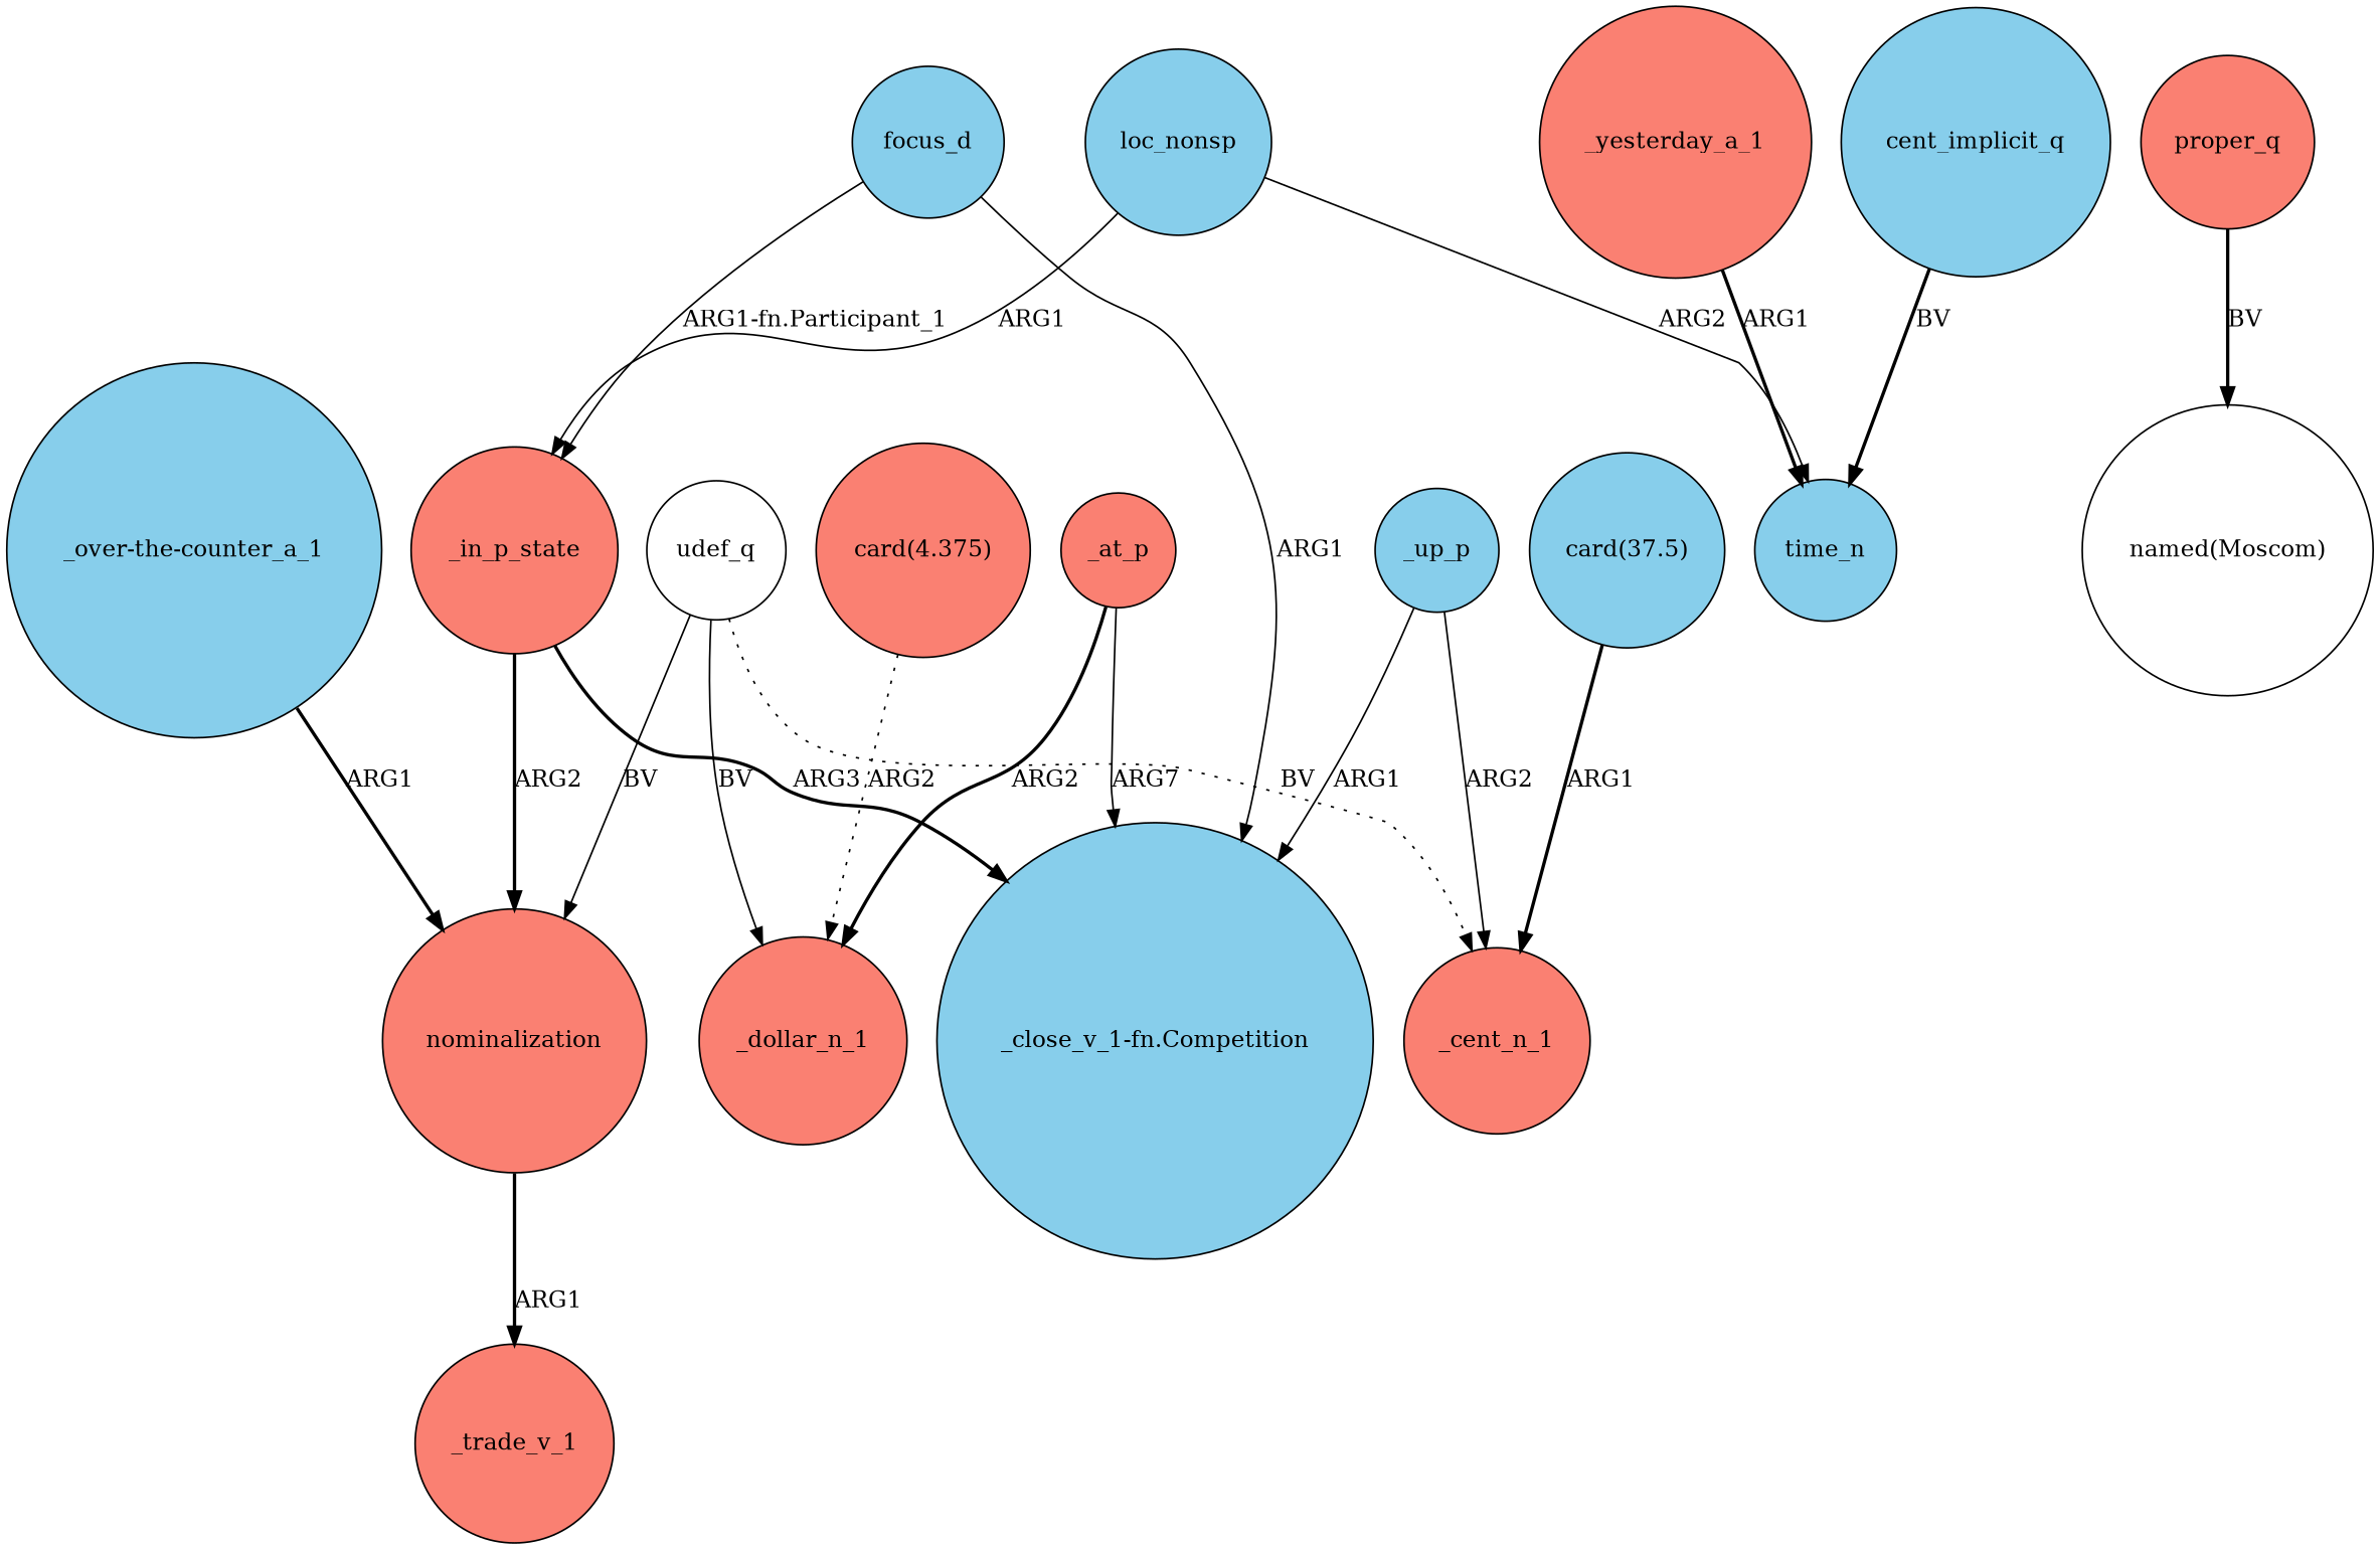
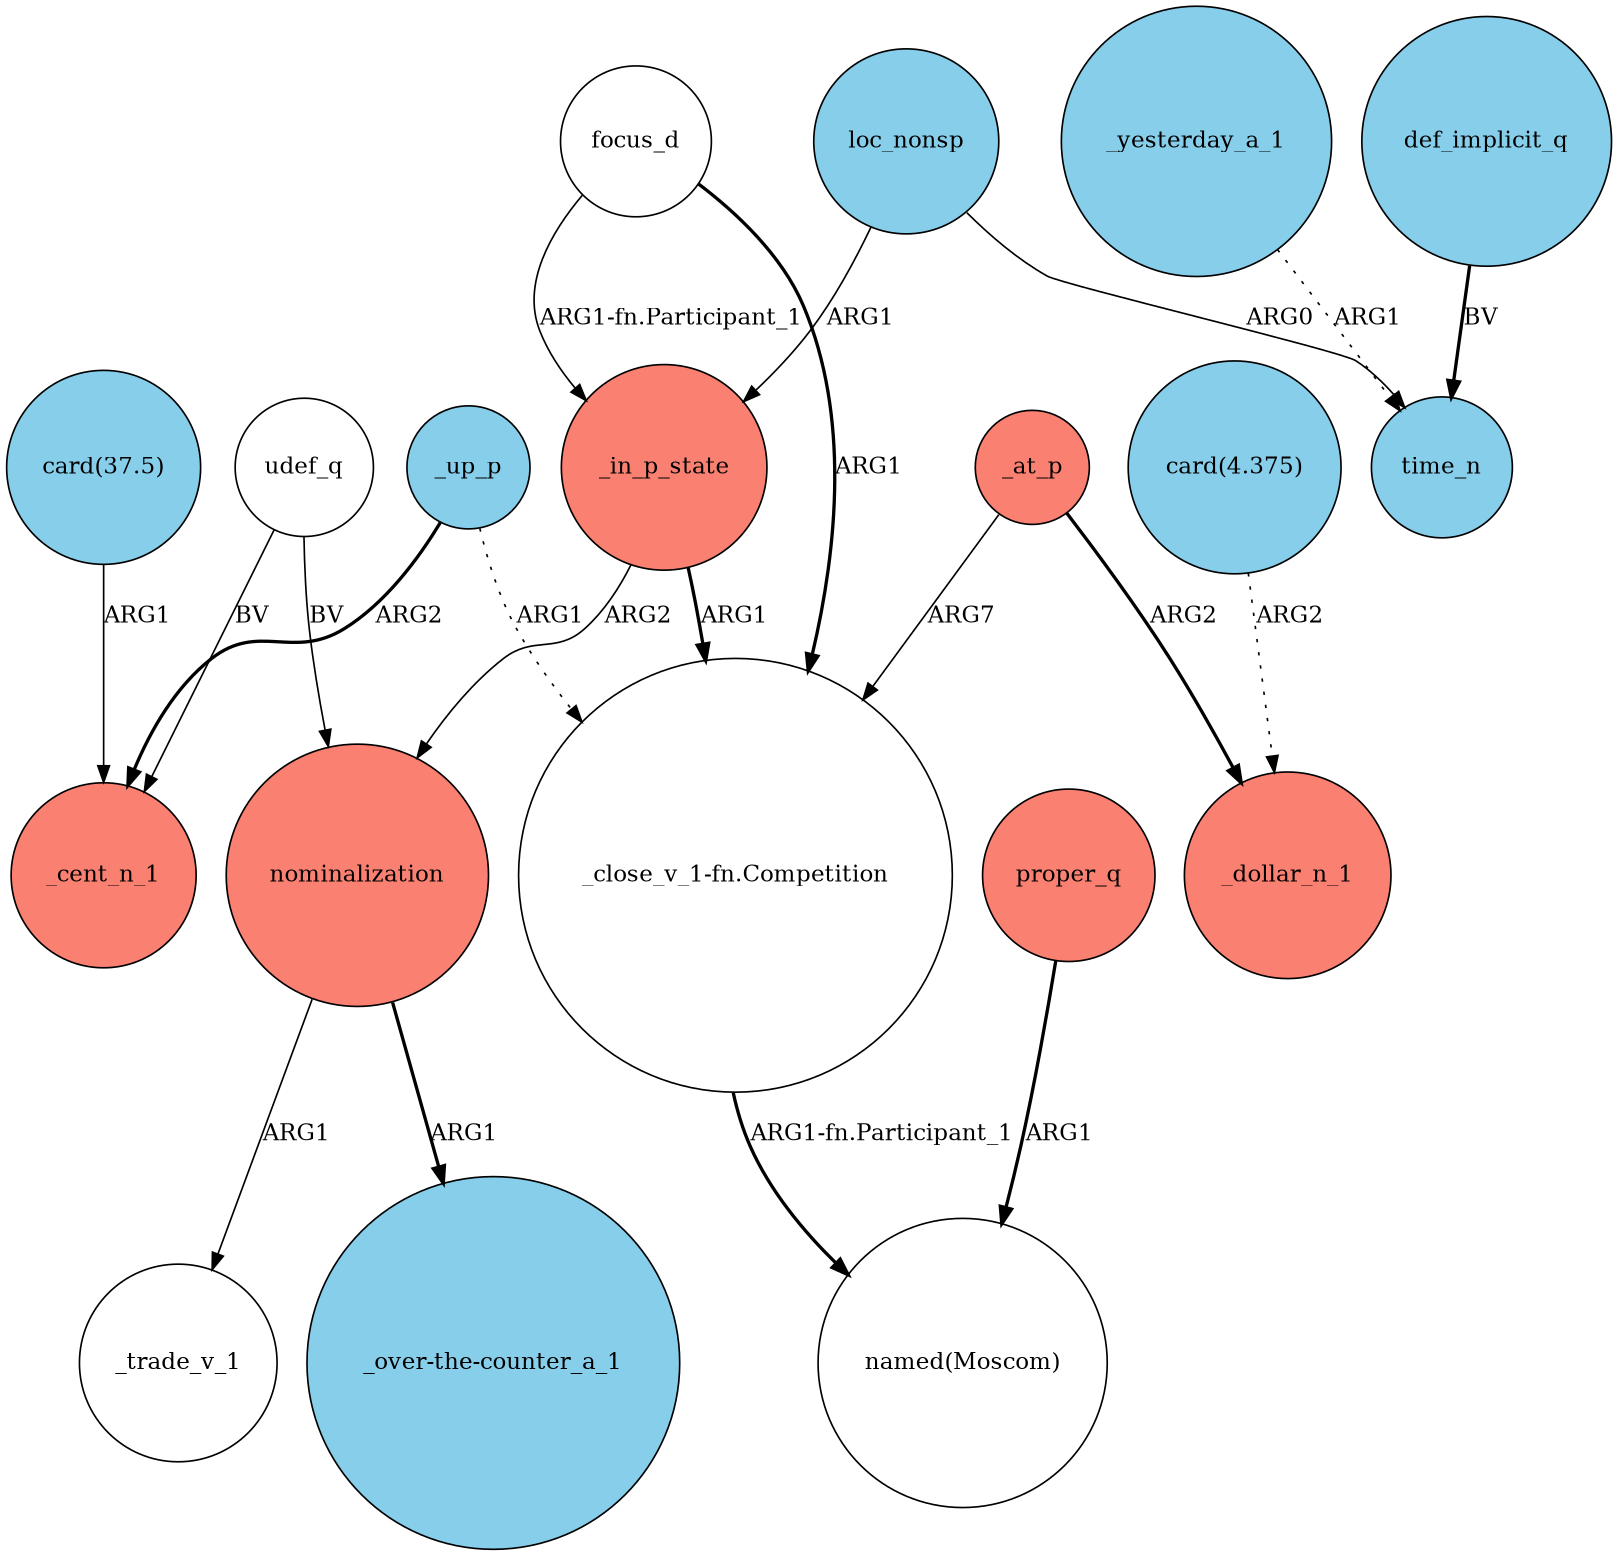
  digraph {
    node [fillcolor=skyblue shape=circle style=filled]
    edge [style=solid]
    _in_p_state [fillcolor=salmon]
    nominalization [fillcolor=salmon]
-   "_close_v_1-fn.Competition"
-   _trade_v_1 [fillcolor=salmon]
+   "_close_v_1-fn.Competition" [fillcolor=white]
+   _trade_v_1 [fillcolor=white]
    "named(Moscom)" [fillcolor=white]
-   focus_d
+   focus_d [fillcolor=white]
    proper_q [fillcolor=salmon]
    _dollar_n_1 [fillcolor=salmon]
-   "card(4.375)" [fillcolor=salmon]
+   "card(4.375)"
    _at_p [fillcolor=salmon]
    "_over-the-counter_a_1"
    _up_p
    _cent_n_1 [fillcolor=salmon]
    udef_q [fillcolor=white]
-   _yesterday_a_1 [fillcolor=salmon]
+   _yesterday_a_1
    time_n
    loc_nonsp
    "card(37.5)"
-   def_implicit_q [label=cent_implicit_q]
-   _in_p_state -> nominalization [label=ARG2 style=bold]
-   _in_p_state -> "_close_v_1-fn.Competition" [label=ARG3 style=bold]
-   nominalization -> _trade_v_1 [label=ARG1 style=bold]
+   def_implicit_q
+   _in_p_state -> nominalization [label=ARG2]
+   _in_p_state -> "_close_v_1-fn.Competition" [label=ARG1 style=bold]
+   nominalization -> _trade_v_1 [label=ARG1]
+   "_close_v_1-fn.Competition" -> "named(Moscom)" [label="ARG1-fn.Participant_1" style=bold]
    focus_d -> _in_p_state [label="ARG1-fn.Participant_1"]
-   focus_d -> "_close_v_1-fn.Competition" [label=ARG1]
-   proper_q -> "named(Moscom)" [label=BV style=bold]
+   focus_d -> "_close_v_1-fn.Competition" [label=ARG1 style=bold]
+   proper_q -> "named(Moscom)" [label=ARG1 style=bold]
    "card(4.375)" -> _dollar_n_1 [label=ARG2 style=dotted]
    _at_p -> "_close_v_1-fn.Competition" [label=ARG7]
    _at_p -> _dollar_n_1 [label=ARG2 style=bold]
-   "_over-the-counter_a_1" -> nominalization [label=ARG1 style=bold]
-   _up_p -> "_close_v_1-fn.Competition" [label=ARG1]
-   _up_p -> _cent_n_1 [label=ARG2]
+   nominalization -> "_over-the-counter_a_1" [label=ARG1 style=bold]
+   _up_p -> "_close_v_1-fn.Competition" [label=ARG1 style=dotted]
+   _up_p -> _cent_n_1 [label=ARG2 style=bold]
    udef_q -> nominalization [label=BV]
-   udef_q -> _dollar_n_1 [label=BV]
-   udef_q -> _cent_n_1 [label=BV style=dotted]
-   _yesterday_a_1 -> time_n [label=ARG1 style=bold]
+   udef_q -> _cent_n_1 [label=BV]
+   _yesterday_a_1 -> time_n [label=ARG1 style=dotted]
    loc_nonsp -> _in_p_state [label=ARG1]
-   loc_nonsp -> time_n [label=ARG2]
-   "card(37.5)" -> _cent_n_1 [label=ARG1 style=bold]
+   loc_nonsp -> time_n [label=ARG0]
+   "card(37.5)" -> _cent_n_1 [label=ARG1]
    def_implicit_q -> time_n [label=BV style=bold]
  }
